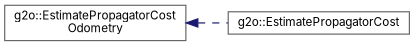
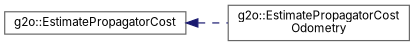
  digraph {
    rankdir=LR
    fontname=Inter
    node [color=gray40 fillcolor=white fontname=Inter fontsize=10 shape=record style=filled]
    n1 [height=0.2 label="g2o::EstimatePropagatorCost" width=0.4]
    n2 [height=0.2 label="g2o::EstimatePropagatorCost\lOdometry" width=0.4]
-   n2 -> n1 [color=midnightblue dir=back fontname=Inter fontsize=10 labelfontname=Helvetica labelfontsize=10 style=dashed]
+   n1 -> n2 [color=midnightblue dir=back fontname=Inter fontsize=10 labelfontname=Helvetica labelfontsize=10 style=dashed]
  }
